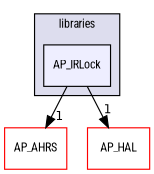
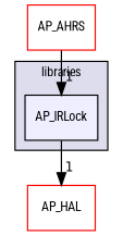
  digraph {
    compound=true
    fontname="Roboto Condensed"
    node [fillcolor=white fontname="Roboto Condensed" fontsize=10 shape=box style=filled color=red]
    edge [fontname="Roboto Condensed" headlabel=1 labeldistance=1.5 labelfontname=Helvetica labelfontsize=10]
    n1 [fillcolor="#eeeeff" label=AP_IRLock pencolor=black color=""]
    n2 [label=AP_AHRS]
    n3 [label=AP_HAL]
    subgraph cluster_1 {
      bgcolor="#ddddee"
      fontsize=10
      label=libraries
      pencolor=black
      n1
    }
-   n1 -> n2
+   n2 -> n1
    n1 -> n3
  }
